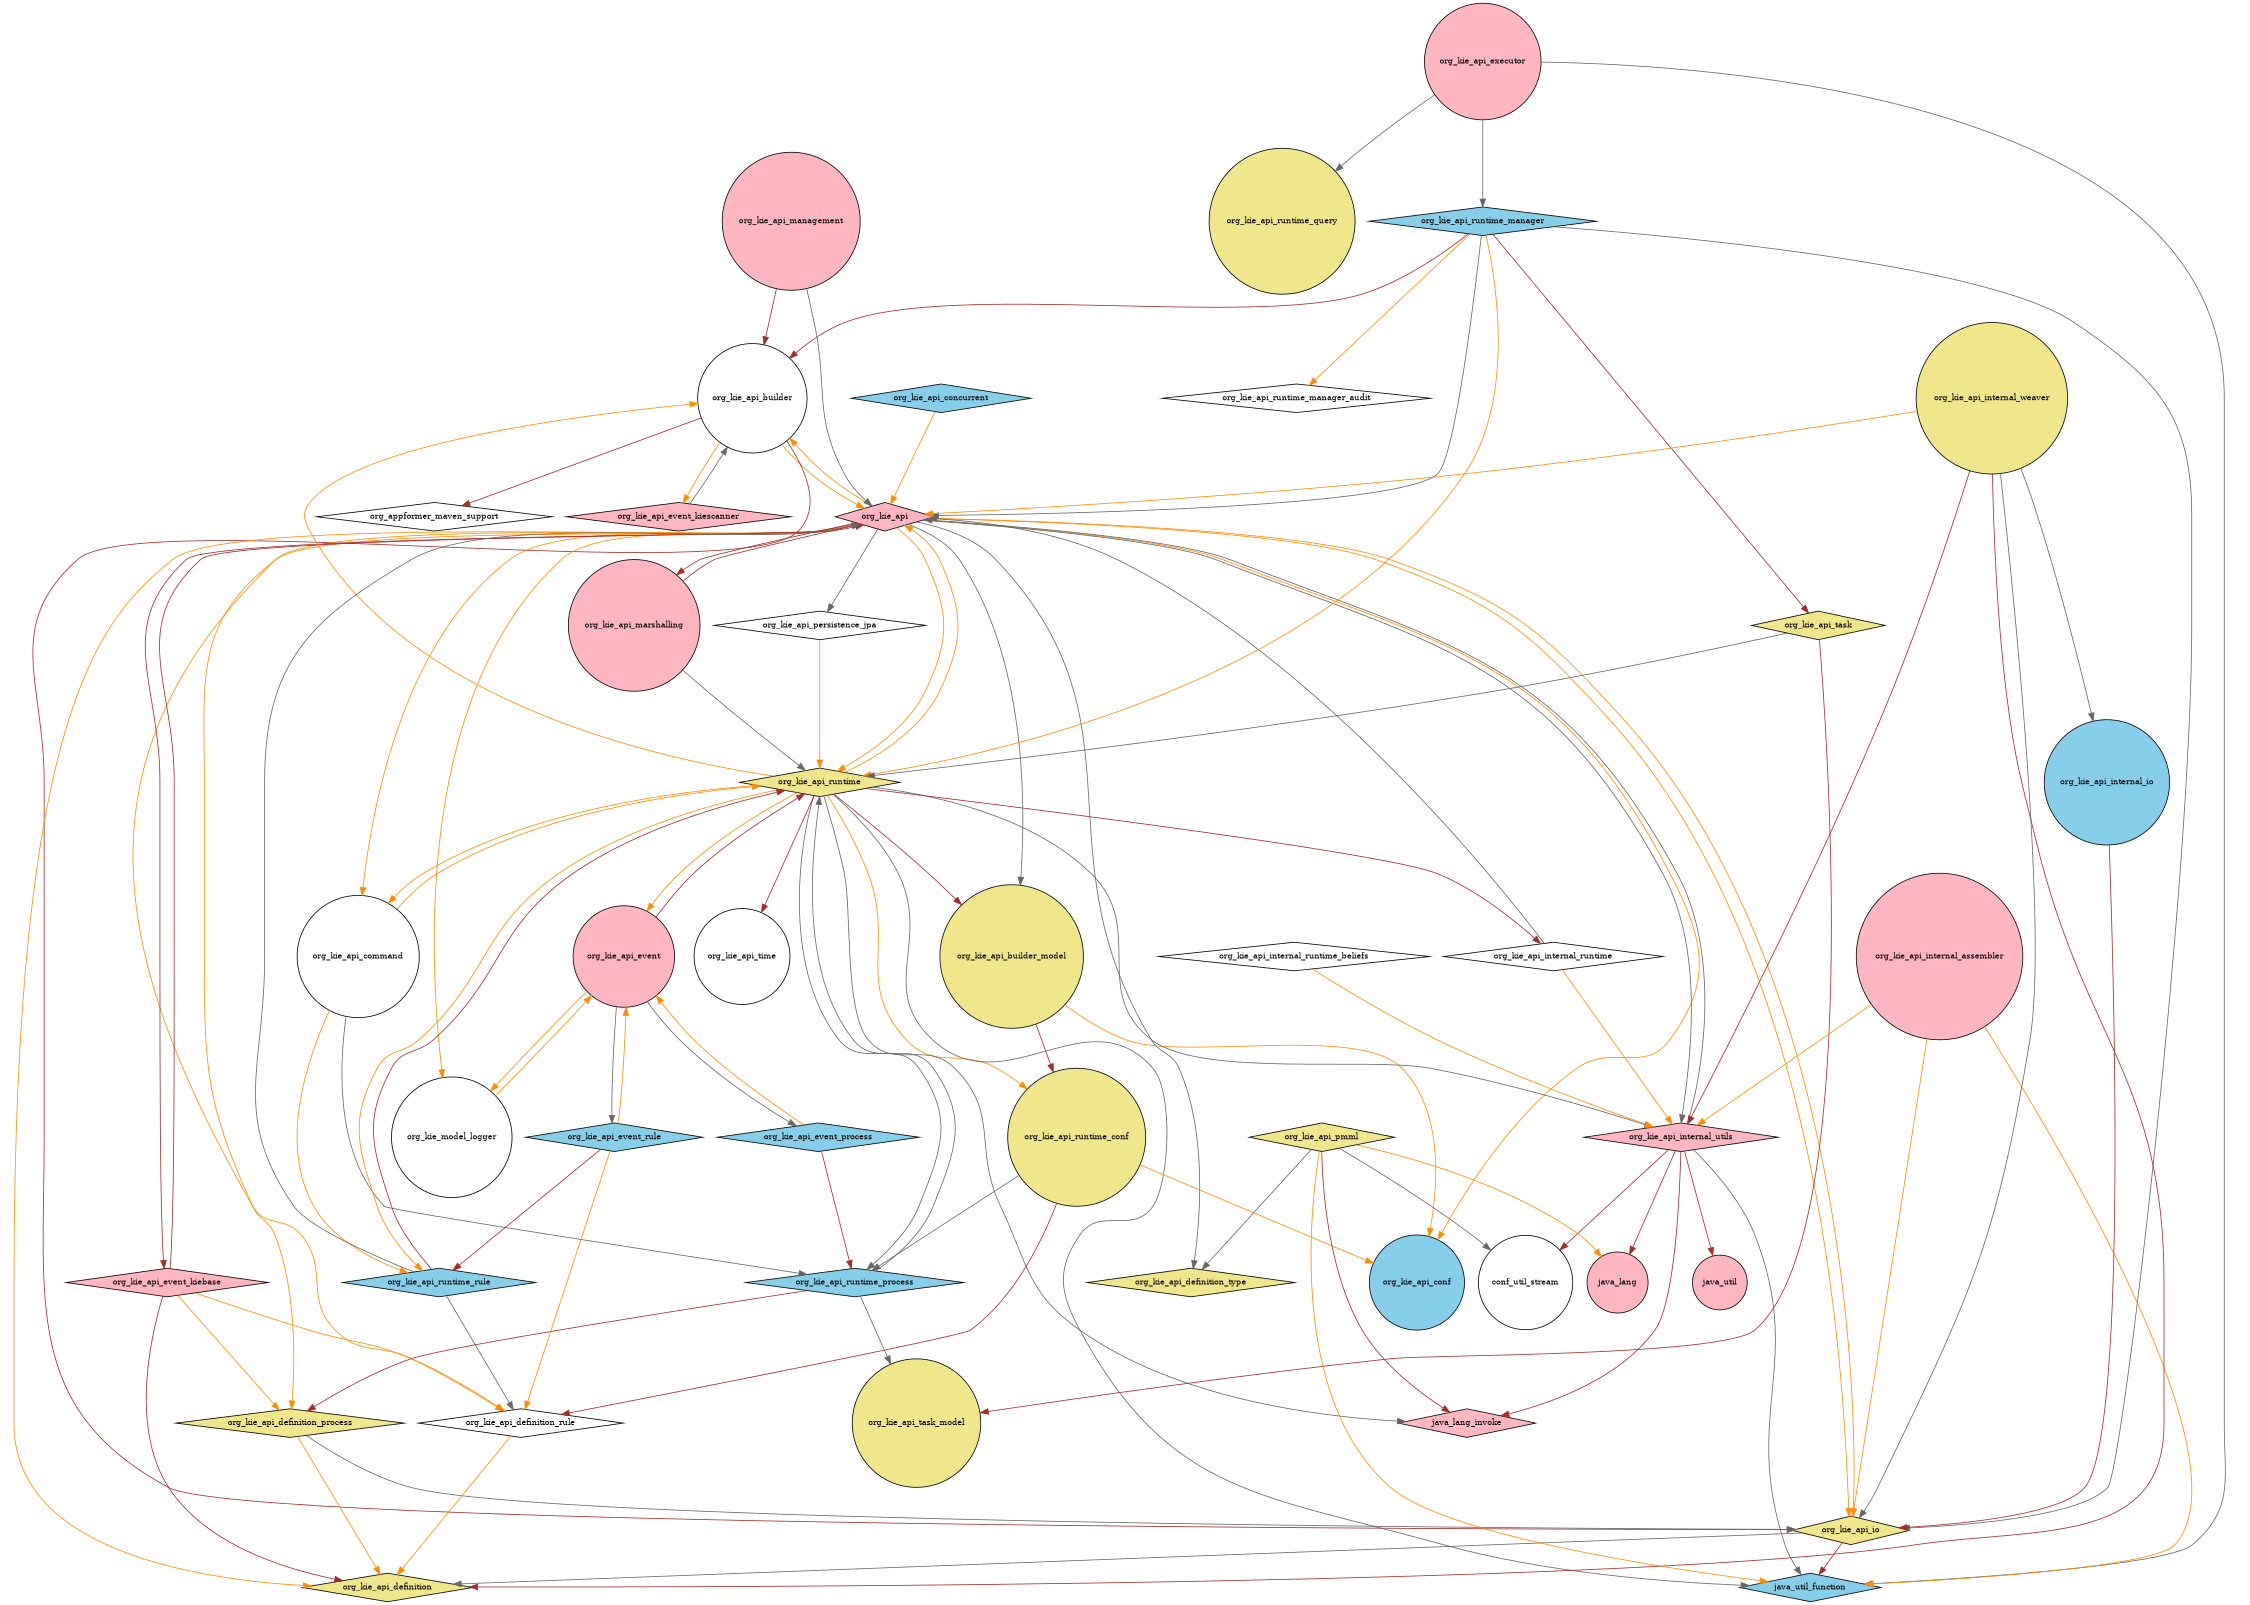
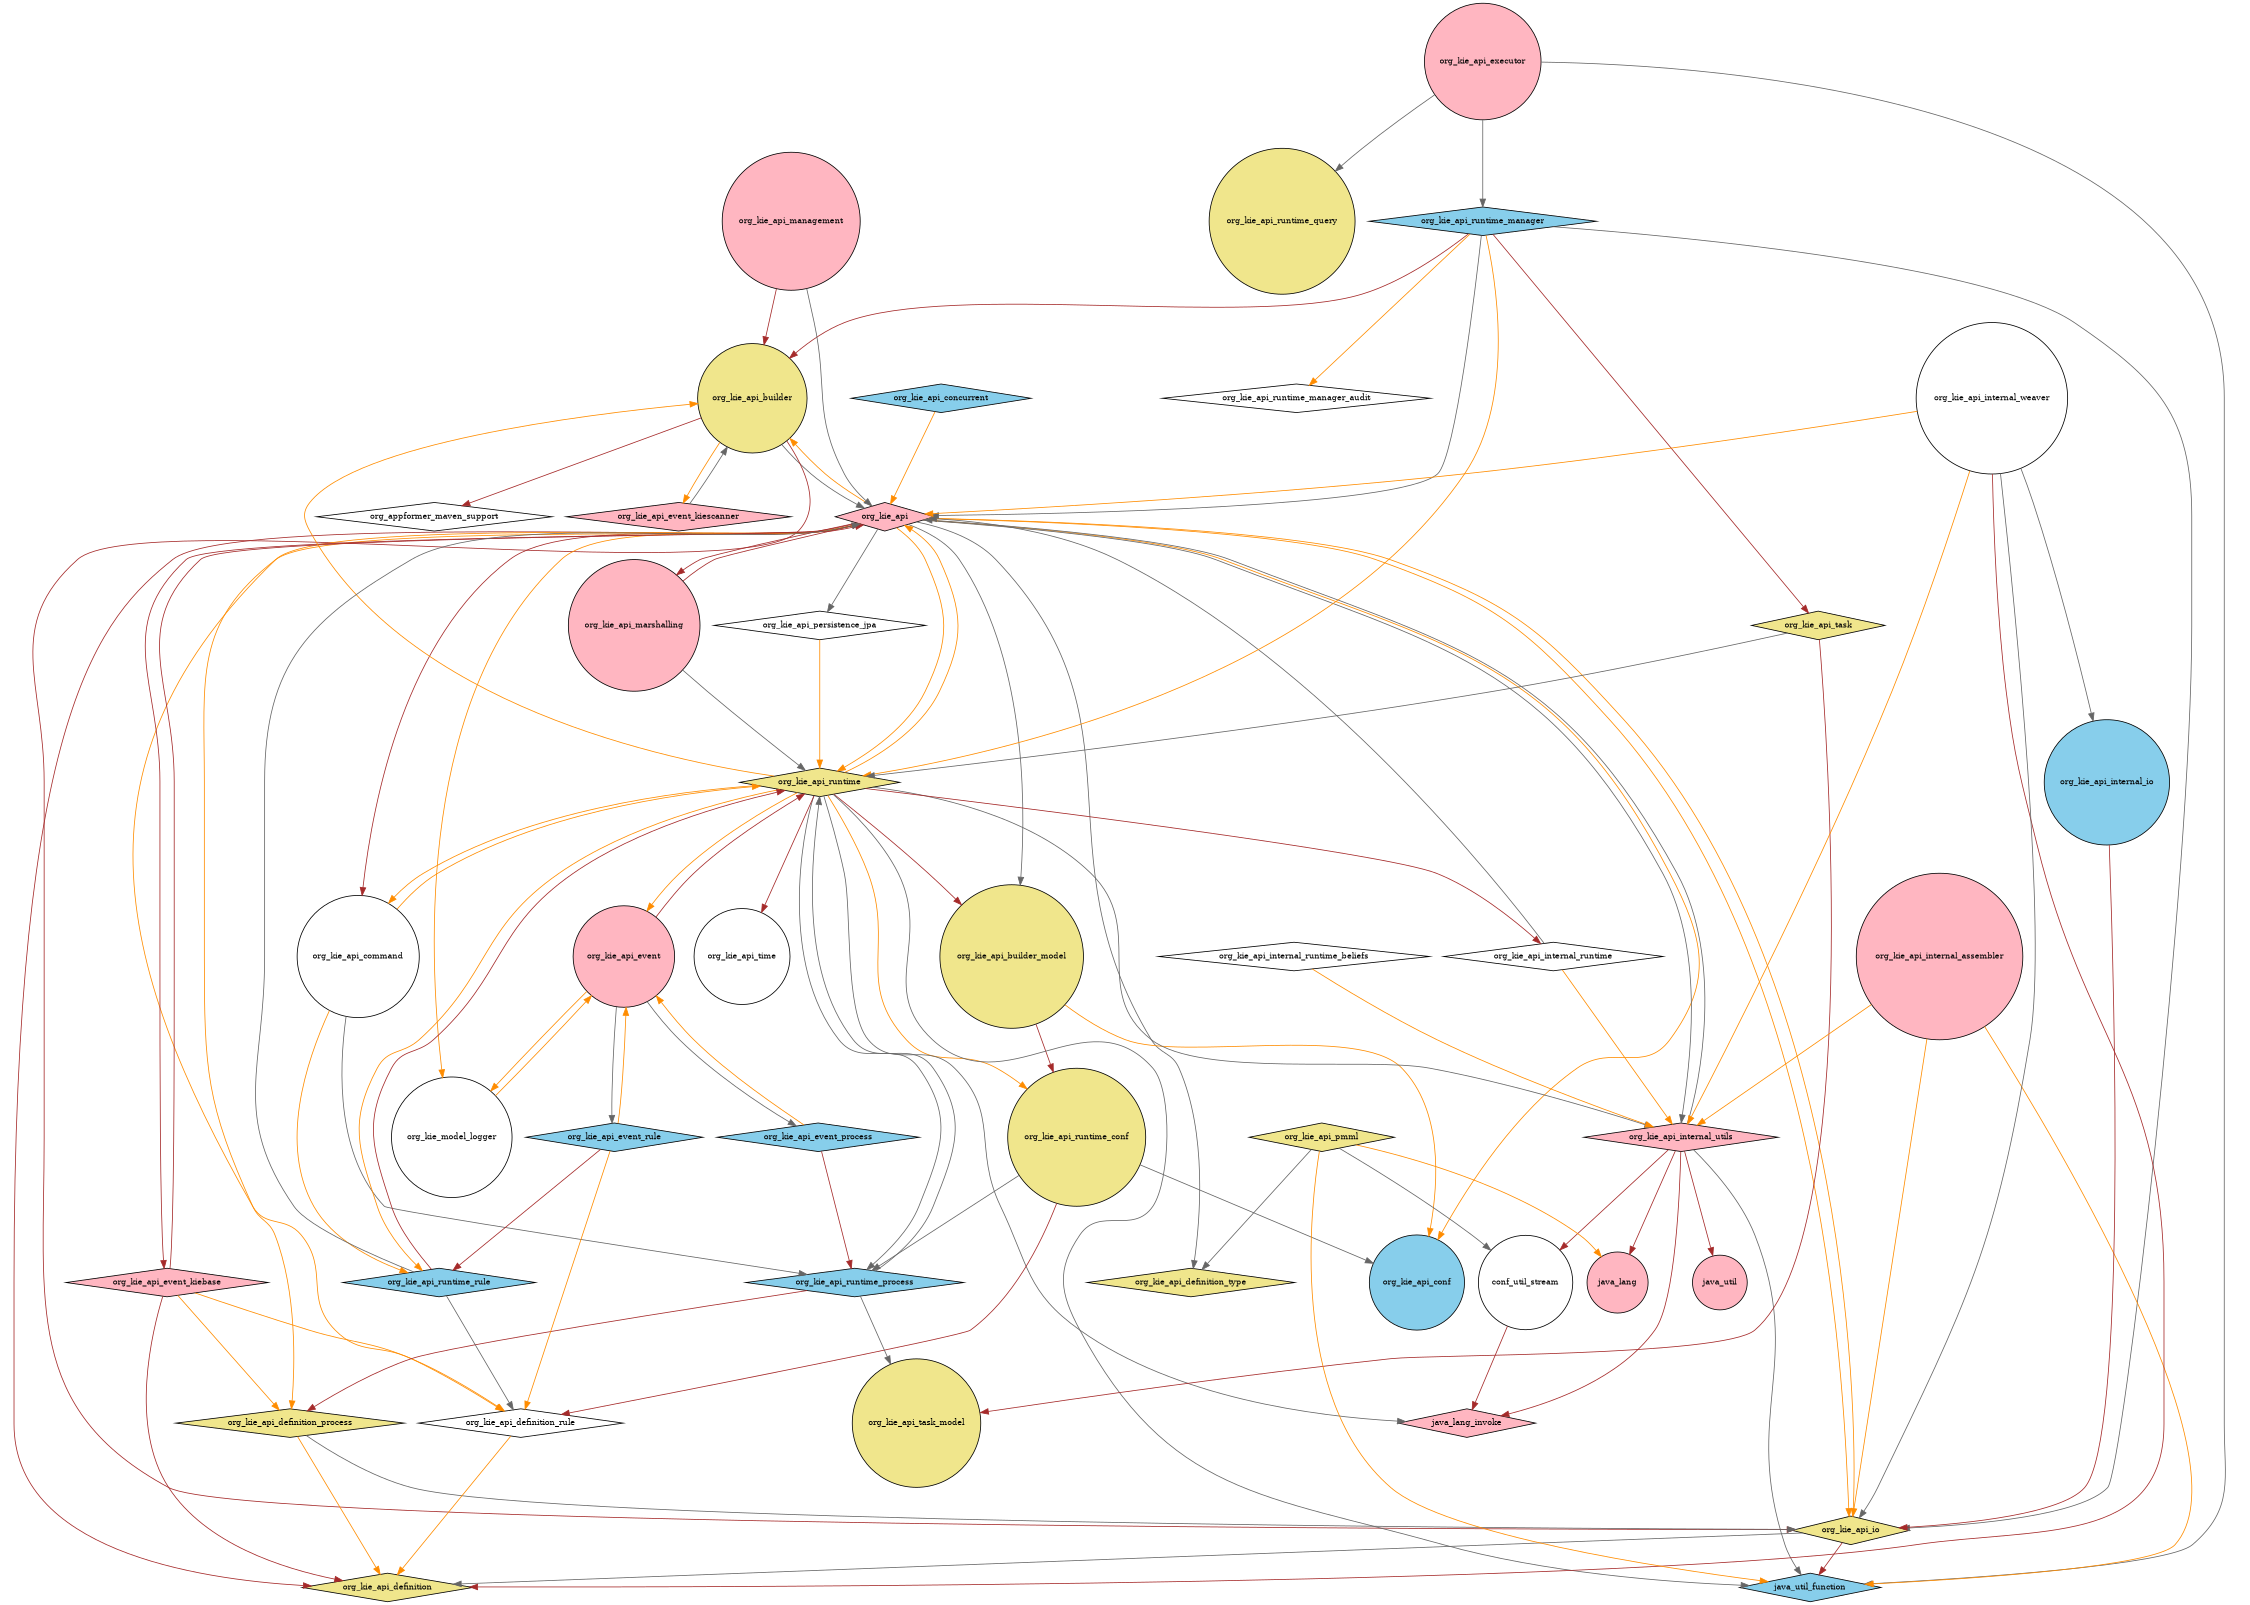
  digraph {
    node [fillcolor=lightpink fontsize=10.0 shape=diamond style=filled]
    edge [color=darkorange]
-   org_kie_api_builder [fillcolor=white shape=circle]
+   org_kie_api_builder [fillcolor=khaki shape=circle]
    org_kie_api
    org_kie_api_builder_model [fillcolor=khaki shape=circle]
    org_kie_api_command [fillcolor=white shape=circle]
    org_kie_api_conf [fillcolor=skyblue shape=circle]
    org_kie_api_definition [fillcolor=khaki]
    org_kie_api_definition_process [fillcolor=khaki]
    org_kie_api_definition_rule [fillcolor=white]
    org_kie_api_definition_type [fillcolor=khaki]
    org_kie_api_event_kiebase
    org_kie_api_internal_utils
    org_kie_api_io [fillcolor=khaki]
    n13 [fillcolor=white label=org_kie_model_logger shape=circle]
    org_kie_api_marshalling [shape=circle]
    org_kie_api_persistence_jpa [fillcolor=white]
    org_kie_api_runtime [fillcolor=khaki]
    org_appformer_maven_support [fillcolor=white]
    org_kie_api_event_kiescanner
    org_kie_api_runtime_conf [fillcolor=khaki shape=circle]
    org_kie_api_runtime_process [fillcolor=skyblue]
    org_kie_api_runtime_rule [fillcolor=skyblue]
    java_util_function [fillcolor=skyblue]
    java_lang [shape=circle]
    java_lang_invoke
    java_util [shape=circle]
    n26 [fillcolor=white label=conf_util_stream shape=circle]
    org_kie_api_event [shape=circle]
    org_kie_api_internal_runtime [fillcolor=white]
    org_kie_api_time [fillcolor=white shape=circle]
    org_kie_api_task_model [fillcolor=khaki shape=circle]
    org_kie_api_event_process [fillcolor=skyblue]
    org_kie_api_event_rule [fillcolor=skyblue]
    org_kie_api_concurrent [fillcolor=skyblue]
    org_kie_api_executor [shape=circle]
    org_kie_api_runtime_manager [fillcolor=skyblue]
    org_kie_api_runtime_query [fillcolor=khaki shape=circle]
    org_kie_api_runtime_manager_audit [fillcolor=white]
    org_kie_api_task [fillcolor=khaki]
    org_kie_api_internal_assembler [shape=circle]
    org_kie_api_internal_io [fillcolor=skyblue shape=circle]
    org_kie_api_internal_runtime_beliefs [fillcolor=white]
-   org_kie_api_internal_weaver [fillcolor=khaki shape=circle]
+   org_kie_api_internal_weaver [fillcolor=white shape=circle]
    org_kie_api_management [shape=circle]
    org_kie_api_pmml [fillcolor=khaki]
-   org_kie_api_builder -> org_kie_api
+   org_kie_api_builder -> org_kie_api [color=gray40]
    org_kie_api_builder -> org_kie_api_io [color=brown]
    org_kie_api_builder -> org_appformer_maven_support [color=brown]
    org_kie_api_builder -> org_kie_api_event_kiescanner
    org_kie_api -> org_kie_api_builder
    org_kie_api -> org_kie_api_builder_model [color=gray40]
-   org_kie_api -> org_kie_api_command
+   org_kie_api -> org_kie_api_command [color=brown]
    org_kie_api -> org_kie_api_conf
-   org_kie_api -> org_kie_api_definition
+   org_kie_api -> org_kie_api_definition [color=brown]
    org_kie_api -> org_kie_api_definition_process
    org_kie_api -> org_kie_api_definition_rule
    org_kie_api -> org_kie_api_definition_type [color=gray40]
    org_kie_api -> org_kie_api_event_kiebase [color=brown]
    org_kie_api -> org_kie_api_internal_utils [color=gray40]
    org_kie_api -> org_kie_api_io
    org_kie_api -> n13
    org_kie_api -> org_kie_api_marshalling [color=brown]
    org_kie_api -> org_kie_api_persistence_jpa [color=gray40]
    org_kie_api -> org_kie_api_runtime
    org_kie_api_builder_model -> org_kie_api_conf
    org_kie_api_builder_model -> org_kie_api_runtime_conf [color=brown]
    org_kie_api_command -> org_kie_api_runtime
    org_kie_api_command -> org_kie_api_runtime_process [color=gray40]
    org_kie_api_command -> org_kie_api_runtime_rule
    org_kie_api_definition_process -> org_kie_api_definition
    org_kie_api_definition_process -> org_kie_api_io [color=gray40]
    org_kie_api_definition_rule -> org_kie_api_definition
    org_kie_api_event_kiebase -> org_kie_api [color=brown]
    org_kie_api_event_kiebase -> org_kie_api_definition [color=brown]
    org_kie_api_event_kiebase -> org_kie_api_definition_process
    org_kie_api_event_kiebase -> org_kie_api_definition_rule
    org_kie_api_internal_utils -> org_kie_api [color=gray40]
    org_kie_api_internal_utils -> java_util_function [color=gray40]
    org_kie_api_internal_utils -> java_lang [color=brown]
    org_kie_api_internal_utils -> java_lang_invoke [color=brown]
    org_kie_api_internal_utils -> java_util [color=brown]
    org_kie_api_internal_utils -> n26 [color=brown]
    org_kie_api_io -> org_kie_api
    org_kie_api_io -> org_kie_api_definition [color=gray40]
    org_kie_api_io -> java_util_function [color=brown]
    n13 -> org_kie_api_event
    org_kie_api_marshalling -> org_kie_api [color=brown]
    org_kie_api_marshalling -> org_kie_api_runtime [color=gray40]
    org_kie_api_persistence_jpa -> org_kie_api_runtime
    org_kie_api_runtime -> org_kie_api_builder
    org_kie_api_runtime -> org_kie_api
    org_kie_api_runtime -> org_kie_api_builder_model [color=brown]
    org_kie_api_runtime -> org_kie_api_command
    org_kie_api_runtime -> org_kie_api_internal_utils [color=gray40]
    org_kie_api_runtime -> org_kie_api_runtime_conf
    org_kie_api_runtime -> org_kie_api_runtime_process [color=gray40]
    org_kie_api_runtime -> org_kie_api_runtime_rule
    org_kie_api_runtime -> java_util_function [color=gray40]
    org_kie_api_runtime -> java_lang_invoke [color=gray40]
    org_kie_api_runtime -> org_kie_api_event
    org_kie_api_runtime -> org_kie_api_internal_runtime [color=brown]
    org_kie_api_runtime -> org_kie_api_time [color=brown]
    org_kie_api_event_kiescanner -> org_kie_api_builder [color=gray40]
-   org_kie_api_runtime_conf -> org_kie_api_conf
+   org_kie_api_runtime_conf -> org_kie_api_conf [color=gray40]
    org_kie_api_runtime_conf -> org_kie_api_definition_rule [color=brown]
    org_kie_api_runtime_conf -> org_kie_api_runtime_process [color=gray40]
    org_kie_api_runtime_process -> org_kie_api_definition_process [color=brown]
    org_kie_api_runtime_process -> org_kie_api_runtime [color=gray40]
    org_kie_api_runtime_process -> org_kie_api_task_model [color=gray40]
    org_kie_api_runtime_rule -> org_kie_api [color=gray40]
    org_kie_api_runtime_rule -> org_kie_api_definition_rule [color=gray40]
    org_kie_api_runtime_rule -> org_kie_api_runtime [color=brown]
    org_kie_api_event -> n13
    org_kie_api_event -> org_kie_api_runtime [color=brown]
    org_kie_api_event -> org_kie_api_event_process [color=gray40]
    org_kie_api_event -> org_kie_api_event_rule [color=gray40]
    org_kie_api_internal_runtime -> org_kie_api [color=gray40]
    org_kie_api_internal_runtime -> org_kie_api_internal_utils
    org_kie_api_event_process -> org_kie_api_runtime_process [color=brown]
    org_kie_api_event_process -> org_kie_api_event
    org_kie_api_event_rule -> org_kie_api_definition_rule
    org_kie_api_event_rule -> org_kie_api_runtime_rule [color=brown]
    org_kie_api_event_rule -> org_kie_api_event
    org_kie_api_concurrent -> org_kie_api
    org_kie_api_executor -> java_util_function [color=gray40]
    org_kie_api_executor -> org_kie_api_runtime_manager [color=gray40]
    org_kie_api_executor -> org_kie_api_runtime_query [color=gray40]
    org_kie_api_runtime_manager -> org_kie_api_builder [color=brown]
    org_kie_api_runtime_manager -> org_kie_api [color=gray40]
    org_kie_api_runtime_manager -> org_kie_api_io [color=gray40]
    org_kie_api_runtime_manager -> org_kie_api_runtime
    org_kie_api_runtime_manager -> org_kie_api_runtime_manager_audit
    org_kie_api_runtime_manager -> org_kie_api_task [color=brown]
    org_kie_api_task -> org_kie_api_runtime [color=gray40]
    org_kie_api_task -> org_kie_api_task_model [color=brown]
    org_kie_api_internal_assembler -> org_kie_api_internal_utils
    org_kie_api_internal_assembler -> org_kie_api_io
    org_kie_api_internal_assembler -> java_util_function
    org_kie_api_internal_io -> org_kie_api_io [color=brown]
    org_kie_api_internal_runtime_beliefs -> org_kie_api_internal_utils
    org_kie_api_internal_weaver -> org_kie_api
    org_kie_api_internal_weaver -> org_kie_api_definition [color=brown]
-   org_kie_api_internal_weaver -> org_kie_api_internal_utils [color=brown]
+   org_kie_api_internal_weaver -> org_kie_api_internal_utils
    org_kie_api_internal_weaver -> org_kie_api_io [color=gray40]
    org_kie_api_internal_weaver -> org_kie_api_internal_io [color=gray40]
    org_kie_api_management -> org_kie_api_builder [color=brown]
    org_kie_api_management -> org_kie_api [color=gray40]
    org_kie_api_pmml -> org_kie_api_definition_type [color=gray40]
    org_kie_api_pmml -> java_util_function
    org_kie_api_pmml -> java_lang
-   org_kie_api_pmml -> java_lang_invoke [color=brown]
+   n26 -> java_lang_invoke [color=brown]
    org_kie_api_pmml -> n26 [color=gray40]
  }
